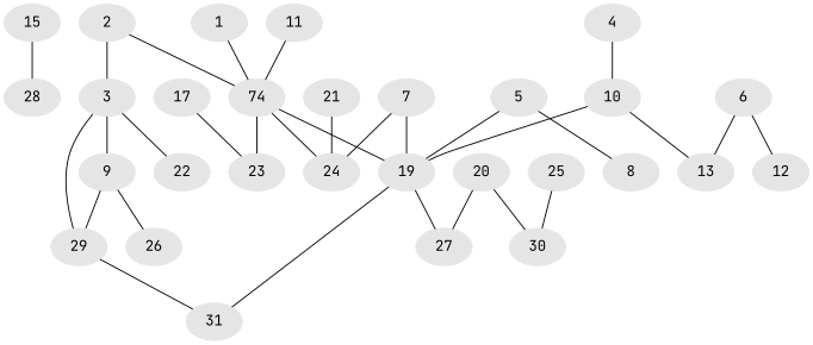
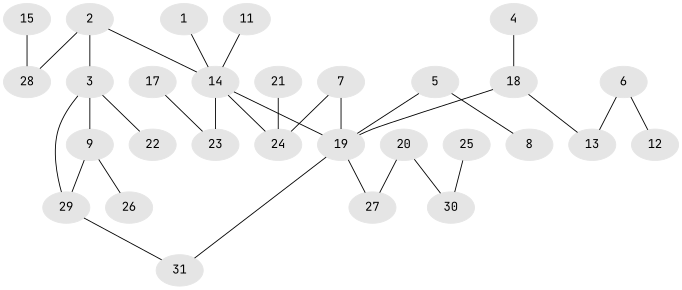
  graph {
    fontname="JetBrains Mono"
    node [color=gray90 fontname="JetBrains Mono" style=filled]
    edge [fontname="JetBrains Mono" weight=1.0]
    1
-   14 [label=74]
+   14
    19
    24
    23
    2
    3
    28
    9
    22
    29
    26
    31
    4
-   10
+   10 [label=18]
    13
    5
    8
    27
    6
    12
    7
    11
    15
    17
    20
    30
    21
    25
    1 -- 14
    14 -- 19
    14 -- 24
    14 -- 23
    19 -- 31
    19 -- 27
    2 -- 14
    2 -- 3
+   2 -- 28
    3 -- 9
    3 -- 22
    3 -- 29
    9 -- 29
    9 -- 26
    29 -- 31
    4 -- 10
    10 -- 19
    10 -- 13
    5 -- 19
    5 -- 8
    6 -- 13
    6 -- 12
    7 -- 19
    7 -- 24
    11 -- 14
    15 -- 28
    17 -- 23
    20 -- 27
    20 -- 30
    21 -- 24
    25 -- 30
  }
